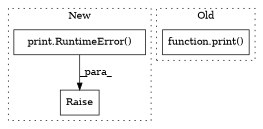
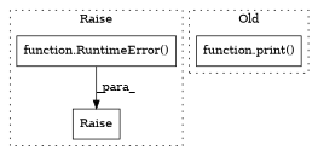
  digraph {
    node [a=75 shape=box]
-   n1 [l="13,1" label="print.RuntimeError()" s="4454,4577"]
+   n1 [l="13,1" label="function.RuntimeError()" s="4454,4577"]
    n2 [a=91 l=136 label=Raise s=4448]
    n3 [l="6,1" label="function.print()" s="5443,5492"]
    subgraph cluster_1 {
-     label=New
+     label=Raise
      style=dotted
      n1
      n2
    }
    subgraph cluster_2 {
      label=Old
      style=dotted
      n3
    }
    n1 -> n2 [label=_para_]
  }
